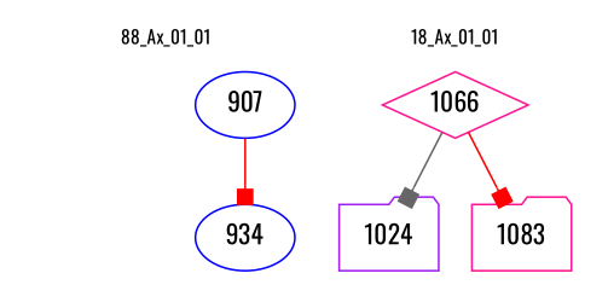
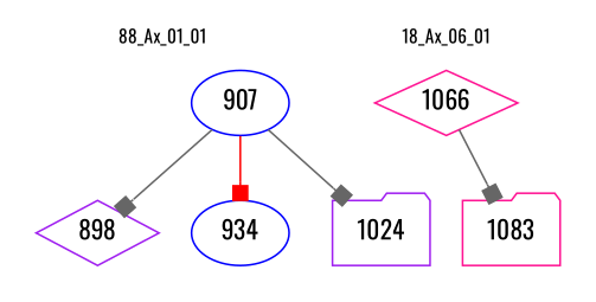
  digraph {
    fontname=Oswald
    node [color=blue fontname=Oswald shape=ellipse]
    edge [arrowhead=box color=gray40 fontname=Oswald]
    n1 [label=907]
+   n2 [color=purple label=898 shape=diamond]
    n3 [label=934]
    n4 [color=deeppink label=1066 shape=diamond]
    n5 [color=purple label=1024 shape=folder]
    n6 [color=deeppink label=1083 shape=folder]
    subgraph cluster_1 {
      color=white
      fontsize=10
      label="88_Ax_01_01"
      n1
+     n2
      n3
    }
    subgraph cluster_2 {
      color=white
      fontsize=10
-     label="18_Ax_01_01"
+     label="18_Ax_06_01"
      n4
      n5
      n6
    }
+   n1 -> n2
    n1 -> n3 [color=red]
-   n4 -> n5
-   n4 -> n6 [color=red]
+   n1 -> n5
+   n4 -> n6
  }
